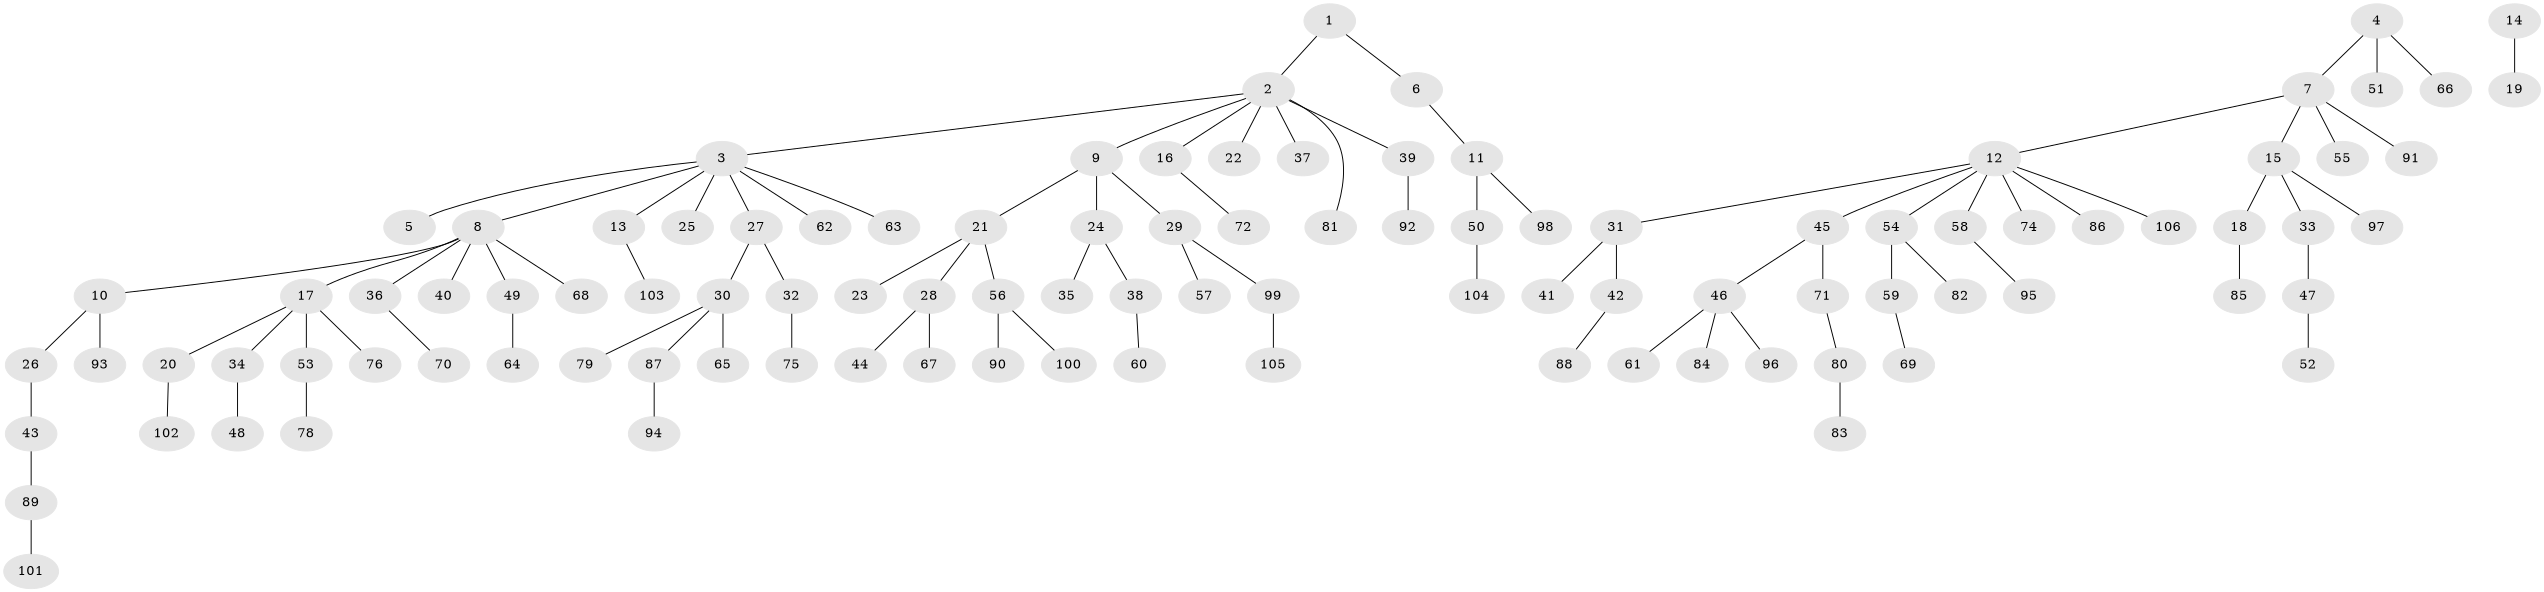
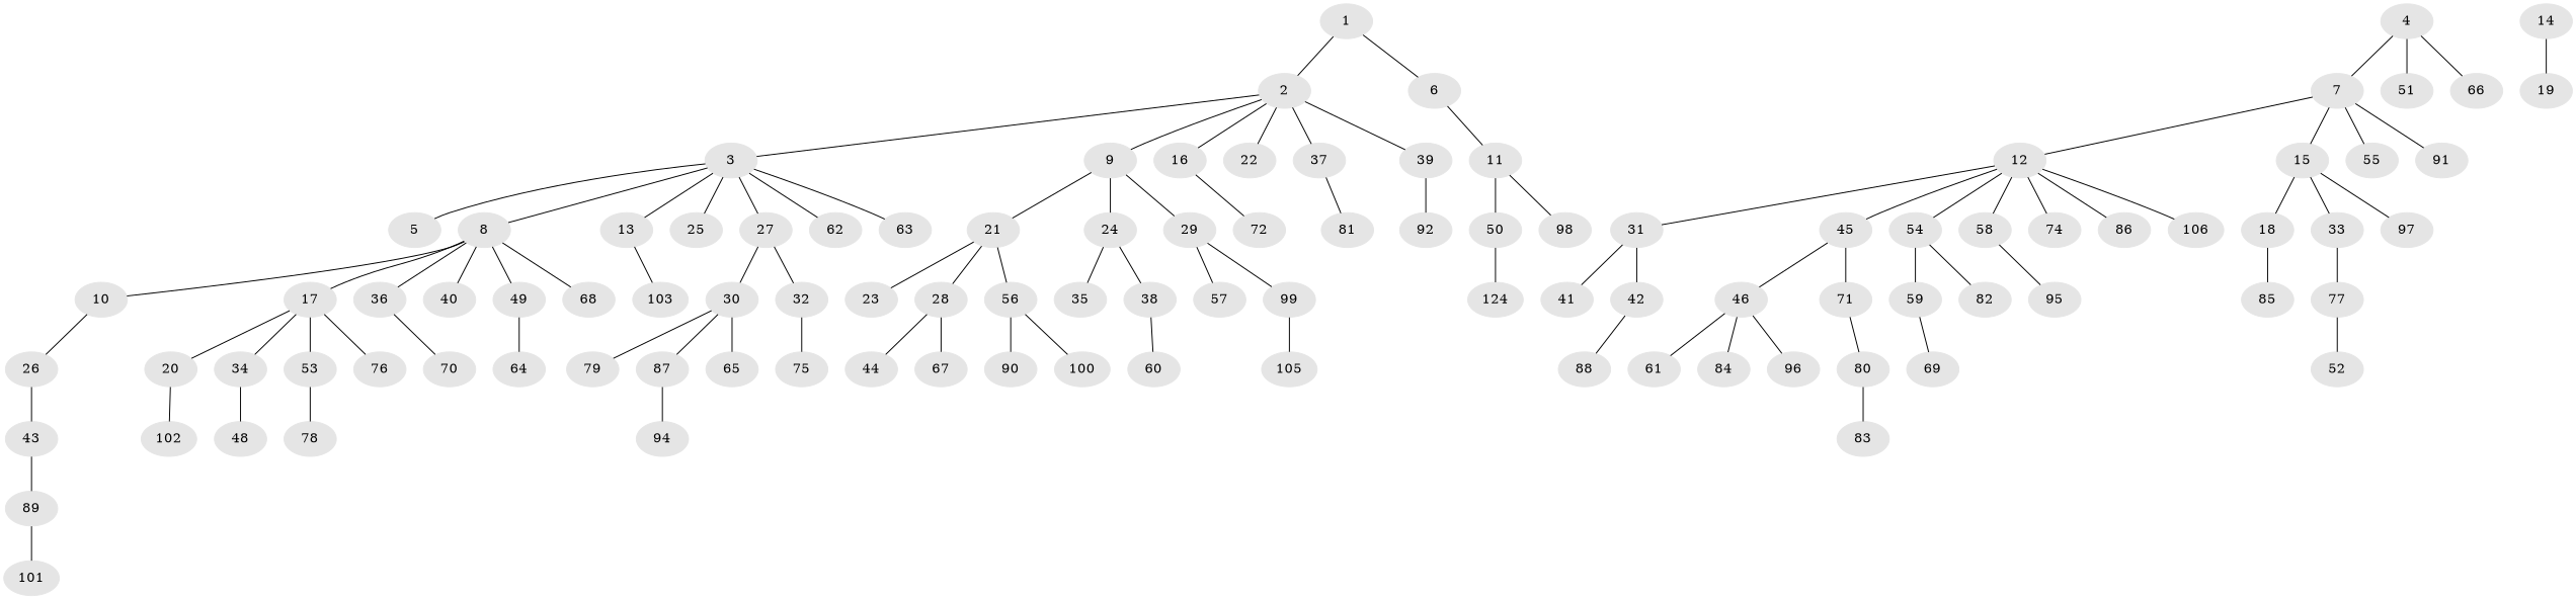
  graph {
    node [color=gray90 style=filled]
    1
    2
    6
    3
    9
    16
    22
    37
    39
    11
    5
    8
    13
    25
    27
    62
    63
    4
    7
    51
    66
    21
    24
    29
    72
    81
    92
    10
    17
    36
    40
    49
    68
    103
    30
    32
    12
    15
    55
    91
    50
    98
    31
    45
    54
    58
    74
    86
    106
    18
    33
    97
    26
-   93
    20
    34
    53
    76
    70
    64
    23
    28
    56
    35
    38
    57
    99
    43
-   104
+   104 [label=124]
    41
    42
    46
    71
    59
    82
    95
    14
    19
    85
-   47
+   47 [label=77]
    102
    48
    78
    44
    67
    90
    100
    60
    89
    79
    87
    65
    75
    105
    94
    88
    52
    101
    61
    84
    96
    80
    69
    83
    1 -- 2
    1 -- 6
    2 -- 3
    2 -- 9
    2 -- 16
    2 -- 22
    2 -- 37
    2 -- 39
    6 -- 11
    3 -- 5
    3 -- 8
    3 -- 13
    3 -- 25
    3 -- 27
    3 -- 62
    3 -- 63
    9 -- 21
    9 -- 24
    9 -- 29
    16 -- 72
-   2 -- 81
+   37 -- 81
    39 -- 92
    11 -- 50
    11 -- 98
    8 -- 10
    8 -- 17
    8 -- 36
    8 -- 40
    8 -- 49
    8 -- 68
    13 -- 103
    27 -- 30
    27 -- 32
    4 -- 7
    4 -- 51
    4 -- 66
    7 -- 12
    7 -- 15
    7 -- 55
    7 -- 91
    21 -- 23
    21 -- 28
    21 -- 56
    24 -- 35
    24 -- 38
    29 -- 57
    29 -- 99
    10 -- 26
-   10 -- 93
    17 -- 20
    17 -- 34
    17 -- 53
    17 -- 76
    36 -- 70
    49 -- 64
    30 -- 79
    30 -- 87
    30 -- 65
    32 -- 75
    12 -- 31
    12 -- 45
    12 -- 54
    12 -- 58
    12 -- 74
    12 -- 86
    12 -- 106
    15 -- 18
    15 -- 33
    15 -- 97
    50 -- 104
    31 -- 41
    31 -- 42
    45 -- 46
    45 -- 71
    54 -- 59
    54 -- 82
    58 -- 95
    18 -- 85
    33 -- 47
    26 -- 43
    20 -- 102
    34 -- 48
    53 -- 78
    28 -- 44
    28 -- 67
    56 -- 90
    56 -- 100
    38 -- 60
    99 -- 105
    43 -- 89
    42 -- 88
    46 -- 61
    46 -- 84
    46 -- 96
    71 -- 80
    59 -- 69
    14 -- 19
    47 -- 52
    89 -- 101
    87 -- 94
    80 -- 83
  }
